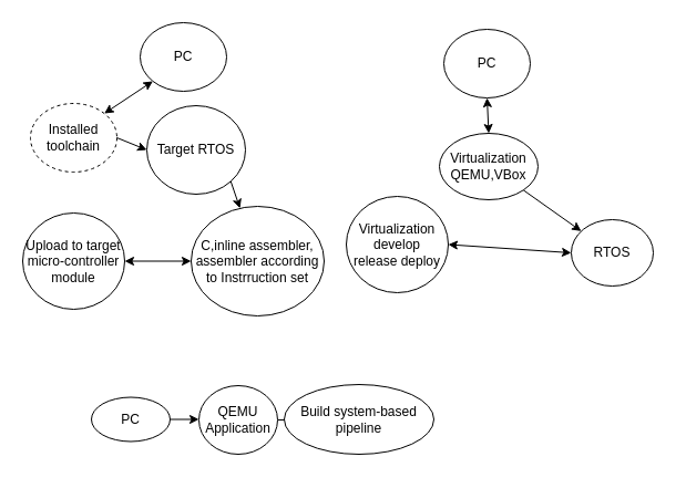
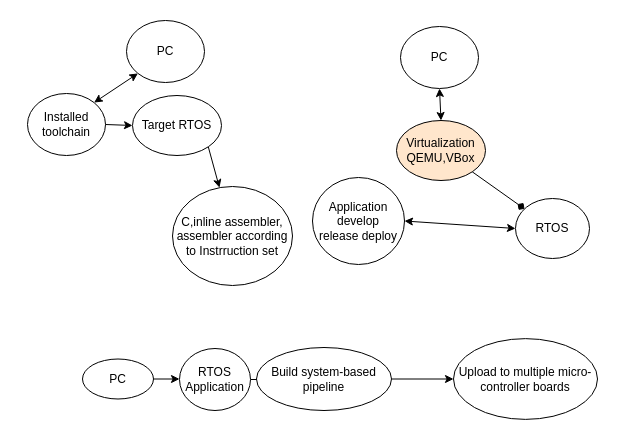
  <mxCell id="0" />
  <mxCell id="1" parent="0" />
  <mxCell id="2" value="PC" style="ellipse;whiteSpace=wrap;html=1;" parent="1" vertex="1"><mxGeometry x="400" y="26" width="78" height="62" as="geometry" /></mxCell>
- <mxCell id="3" value="&lt;div&gt;Virtualization&lt;/div&gt;&lt;div&gt;QEMU,VBox&lt;br&gt;&lt;/div&gt;" style="ellipse;whiteSpace=wrap;html=1;" parent="1" vertex="1"><mxGeometry x="396" y="120" width="89" height="60" as="geometry" /></mxCell>
+ <mxCell id="3" value="&lt;div&gt;Virtualization&lt;/div&gt;&lt;div&gt;QEMU,VBox&lt;br&gt;&lt;/div&gt;" style="ellipse;whiteSpace=wrap;html=1;fillColor=#ffe6cc;" parent="1" vertex="1"><mxGeometry x="396" y="120" width="89" height="60" as="geometry" /></mxCell>
  <mxCell id="4" value="RTOS" style="ellipse;whiteSpace=wrap;html=1;" parent="1" vertex="1"><mxGeometry x="515" y="198" width="74" height="60" as="geometry" /></mxCell>
- <mxCell id="5" value="&lt;div&gt;Virtualization develop&lt;/div&gt;&lt;div&gt;release deploy&lt;br&gt;&lt;/div&gt;" style="ellipse;whiteSpace=wrap;html=1;" parent="1" vertex="1"><mxGeometry x="312" y="177" width="92" height="87" as="geometry" /></mxCell>
+ <mxCell id="5" value="&lt;div&gt;Application develop&lt;/div&gt;&lt;div&gt;release deploy&lt;br&gt;&lt;/div&gt;" style="ellipse;whiteSpace=wrap;html=1;" parent="1" vertex="1"><mxGeometry x="312" y="177" width="92" height="87" as="geometry" /></mxCell>
  <mxCell id="6" value="" style="endArrow=classic;startArrow=classic;html=1;rounded=0;entryX=0.5;entryY=1;entryDx=0;entryDy=0;exitX=0.5;exitY=0;exitDx=0;exitDy=0;" parent="1" source="3" target="2" edge="1"><mxGeometry width="50" height="50" relative="1" as="geometry"><mxPoint x="414" y="283" as="sourcePoint" /><mxPoint x="464" y="233" as="targetPoint" /></mxGeometry></mxCell>
- <mxCell id="7" value="" style="endArrow=classic;html=1;rounded=0;exitX=1;exitY=1;exitDx=0;exitDy=0;" parent="1" source="3" target="4" edge="1"><mxGeometry width="50" height="50" relative="1" as="geometry"><mxPoint x="414" y="283" as="sourcePoint" /><mxPoint x="464" y="233" as="targetPoint" /></mxGeometry></mxCell>
+ <mxCell id="7" value="" style="endArrow=diamond;html=1;rounded=0;exitX=1;exitY=1;exitDx=0;exitDy=0;" parent="1" source="3" target="4" edge="1"><mxGeometry width="50" height="50" relative="1" as="geometry"><mxPoint x="414" y="283" as="sourcePoint" /><mxPoint x="464" y="233" as="targetPoint" /></mxGeometry></mxCell>
  <mxCell id="8" value="" style="endArrow=classic;startArrow=classic;html=1;rounded=0;entryX=1;entryY=0.5;entryDx=0;entryDy=0;exitX=0;exitY=0.5;exitDx=0;exitDy=0;" parent="1" source="4" target="5" edge="1"><mxGeometry width="50" height="50" relative="1" as="geometry"><mxPoint x="451" y="130" as="sourcePoint" /><mxPoint x="449" y="98" as="targetPoint" /></mxGeometry></mxCell>
  <mxCell id="9" value="PC" style="ellipse;whiteSpace=wrap;html=1;" parent="1" vertex="1"><mxGeometry x="126" y="20" width="78" height="62" as="geometry" /></mxCell>
- <mxCell id="10" value="Target RTOS" style="ellipse;whiteSpace=wrap;html=1;" parent="1" vertex="1"><mxGeometry x="132" y="95" width="89" height="80" as="geometry" /></mxCell>
+ <mxCell id="10" value="Target RTOS" style="ellipse;whiteSpace=wrap;html=1;" parent="1" vertex="1"><mxGeometry x="132" y="95" width="89" height="60" as="geometry" /></mxCell>
  <mxCell id="11" value="&lt;div&gt;C,inline assembler,&lt;/div&gt;&lt;div&gt;assembler according to Instrruction set&lt;/div&gt;" style="ellipse;whiteSpace=wrap;html=1;" parent="1" vertex="1"><mxGeometry x="172" y="186" width="120" height="99" as="geometry" /></mxCell>
- <mxCell id="12" value="Upload to target micro-controller module" style="ellipse;whiteSpace=wrap;html=1;" parent="1" vertex="1"><mxGeometry x="20" y="192" width="92" height="87" as="geometry" /></mxCell>
  <mxCell id="13" value="" style="endArrow=classic;startArrow=classic;html=1;rounded=0;entryX=0;entryY=1;entryDx=0;entryDy=0;exitX=1;exitY=0;exitDx=0;exitDy=0;" parent="1" source="16" target="9" edge="1"><mxGeometry width="50" height="50" relative="1" as="geometry"><mxPoint x="140" y="277" as="sourcePoint" /><mxPoint x="190" y="227" as="targetPoint" /></mxGeometry></mxCell>
  <mxCell id="14" value="" style="endArrow=classic;html=1;rounded=0;exitX=1;exitY=1;exitDx=0;exitDy=0;" parent="1" source="10" target="11" edge="1"><mxGeometry width="50" height="50" relative="1" as="geometry"><mxPoint x="140" y="277" as="sourcePoint" /><mxPoint x="190" y="227" as="targetPoint" /></mxGeometry></mxCell>
- <mxCell id="15" value="" style="endArrow=classic;startArrow=classic;html=1;rounded=0;entryX=1;entryY=0.5;entryDx=0;entryDy=0;exitX=0;exitY=0.5;exitDx=0;exitDy=0;" parent="1" source="11" target="12" edge="1"><mxGeometry width="50" height="50" relative="1" as="geometry"><mxPoint x="177" y="124" as="sourcePoint" /><mxPoint x="175" y="92" as="targetPoint" /></mxGeometry></mxCell>
- <mxCell id="16" value="Installed toolchain" style="ellipse;whiteSpace=wrap;html=1;dashed=1;" parent="1" vertex="1"><mxGeometry x="27" y="93" width="78" height="62" as="geometry" /></mxCell>
+ <mxCell id="16" value="Installed toolchain" style="ellipse;whiteSpace=wrap;html=1;" parent="1" vertex="1"><mxGeometry x="27" y="93" width="78" height="62" as="geometry" /></mxCell>
  <mxCell id="17" value="" style="endArrow=classic;html=1;rounded=0;exitX=1;exitY=0.5;exitDx=0;exitDy=0;entryX=0;entryY=0.5;entryDx=0;entryDy=0;" parent="1" source="16" target="10" edge="1"><mxGeometry width="50" height="50" relative="1" as="geometry"><mxPoint x="208" y="175" as="sourcePoint" /><mxPoint x="229" y="206" as="targetPoint" /></mxGeometry></mxCell>
  <mxCell id="18" style="edgeStyle=orthogonalEdgeStyle;rounded=0;orthogonalLoop=1;jettySize=auto;html=1;exitX=1;exitY=0.5;exitDx=0;exitDy=0;entryX=0;entryY=0.5;entryDx=0;entryDy=0;" edge="1" parent="1" source="19" target="21"><mxGeometry relative="1" as="geometry" /></mxCell>
  <mxCell id="19" value="PC" style="ellipse;whiteSpace=wrap;html=1;" vertex="1" parent="1"><mxGeometry x="82" y="358.5" width="71" height="40" as="geometry" /></mxCell>
  <mxCell id="20" value="" style="edgeStyle=orthogonalEdgeStyle;rounded=0;orthogonalLoop=1;jettySize=auto;html=1;" edge="1" parent="1" source="21" target="23"><mxGeometry relative="1" as="geometry" /></mxCell>
- <mxCell id="21" value="QEMU Application" style="ellipse;whiteSpace=wrap;html=1;" vertex="1" parent="1"><mxGeometry x="179" y="348" width="71" height="62" as="geometry" /></mxCell>
+ <mxCell id="21" value="RTOS Application" style="ellipse;whiteSpace=wrap;html=1;" vertex="1" parent="1"><mxGeometry x="179" y="348" width="71" height="62" as="geometry" /></mxCell>
+ <mxCell id="22" value="" style="edgeStyle=orthogonalEdgeStyle;rounded=0;orthogonalLoop=1;jettySize=auto;html=1;" edge="1" parent="1" source="23" target="24"><mxGeometry relative="1" as="geometry" /></mxCell>
  <mxCell id="23" value="Build system-based pipeline" style="ellipse;whiteSpace=wrap;html=1;" vertex="1" parent="1"><mxGeometry x="256" y="347" width="135" height="63" as="geometry" /></mxCell>
+ <mxCell id="24" value="Upload to multiple micro-controller boards" style="ellipse;whiteSpace=wrap;html=1;" vertex="1" parent="1"><mxGeometry x="453" y="338.13" width="144" height="80.75" as="geometry" /></mxCell>
